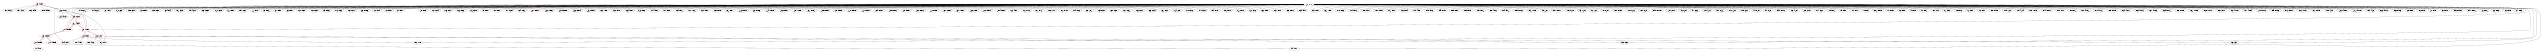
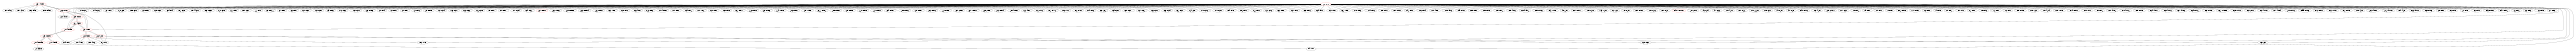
  graph {
    fontname="DejaVu Sans"
    node [fontname="DejaVu Sans"]
    edge [fontname="DejaVu Sans"]
    n1 [color=red label="(462) R2_T1"]
    n2 [label="(316) C903"]
    n3 [label="(318) FB903"]
    n4 [label="(317) D906"]
    n5 [label="(337) J902"]
    n6 [color=red label="(465) U2_T1"]
    n7 [color=red label="(463) Q1_T1"]
    n8 [color=red label="(467) U1_T1"]
    n9 [label="(461) R1_T1"]
    n10 [color=red label="(471) R80_P3"]
    n11 [color=red label="(464) R5_T1"]
    n12 [color=red label="(466) R4_T1"]
    n13 [color=red label="(468) R3_T1"]
    n14 [color=red label="(469) T80_P3"]
    n15 [color=red label="(470) R81_P3"]
    n16 [color=red label="(472) R82_P3"]
    n17 [label="(34) U201"]
    n18 [label="(168) D611"]
    n19 [label="(152) J601"]
    n20 [label="(186) U702"]
    n21 [label="(219) C707"]
    n22 [label="(218) R715"]
    n23 [label="(217) R723"]
    n24 [label="(39) U202"]
-   n25 [label="(21) R203"]
+   n25 [label="(41) R203"]
    n26 [color=red label="(473) GND"]
    n27 [label="(178) D604"]
    n28 [label="(179) D606"]
    n29 [label="(48) U301"]
    n30 [label="(142) J502"]
    n31 [label="(133) C502"]
    n32 [label="(52) C303"]
    n33 [label="(163) D602"]
    n34 [label="(53) R309"]
    n35 [label="(134) C501"]
    n36 [label="(137) R501"]
    n37 [label="(135) FB502"]
    n38 [label="(140) C503"]
    n39 [label="(54) U303"]
    n40 [label="(131) U501"]
    n41 [label="(44) U302"]
    n42 [label="(58) C304"]
    n43 [label="(57) C302"]
    n44 [label="(56) C301"]
    n45 [label="(161) D632"]
    n46 [label="(160) D631"]
    n47 [label="(59) C305"]
    n48 [label="(176) D626"]
    n49 [label="(162) D601"]
    n50 [label="(435) C1315"]
    n51 [label="(62) C309"]
    n52 [label="(61) C310"]
    n53 [label="(60) C307"]
+   n54 [label="(42) C306"]
    n55 [label="(43) C308"]
    n56 [label="(167) D609"]
    n57 [label="(166) D607"]
    n58 [label="(165) D605"]
    n59 [label="(164) D603"]
    n60 [label="(81) C317"]
    n61 [label="(80) C311"]
    n62 [label="(177) D629"]
    n63 [label="(169) D614"]
    n64 [color=red label="(457) C1301"]
    n65 [label="(456) U1305"]
    n66 [label="(458) FB1303"]
    n67 [label="(455) C1319"]
    n68 [label="(454) C1310"]
    n69 [label="(266) U803"]
    n70 [label="(268) D812"]
    n71 [label="(265) R812"]
    n72 [label="(245) C805"]
    n73 [label="(271) R813"]
    n74 [label="(270) C808"]
    n75 [label="(269) C804"]
    n76 [label="(272) U804"]
    n77 [label="(262) D811"]
    n78 [label="(263) C803"]
    n79 [label="(264) C807"]
    n80 [label="(445) C1318"]
    n81 [label="(450) C1305"]
    n82 [label="(449) U1303"]
    n83 [label="(425) C1311"]
    n84 [label="(428) U1302"]
    n85 [label="(434) C1314"]
    n86 [label="(433) C1313"]
    n87 [label="(432) C8312"]
    n88 [label="(442) C1303"]
    n89 [label="(441) C1308"]
    n90 [label="(439) C1307"]
    n91 [label="(438) C1306"]
    n92 [label="(437) C1317"]
    n93 [label="(436) C1316"]
    n94 [label="(440) C1302"]
    n95 [label="(430) J1303"]
    n96 [label="(451) U1301"]
    n97 [label="(453) J1302"]
    n98 [label="(426) C1309"]
    n99 [label="(423) R1303"]
    n100 [label="(246) R810"]
    n101 [label="(214) C706"]
    n102 [label="(204) C704"]
    n103 [label="(185) U701"]
    n104 [label="(224) C708"]
    n105 [label="(209) C705"]
    n106 [label="(151) J604"]
    n107 [label="(159) D630"]
    n108 [label="(158) D627"]
    n109 [label="(157) D624"]
    n110 [label="(156) D621"]
    n111 [label="(155) D619"]
    n112 [label="(154) D617"]
    n113 [label="(149) J602"]
    n114 [label="(171) D615"]
    n115 [label="(170) D618"]
    n116 [label="(189) C701"]
    n117 [label="(234) Q801"]
    n118 [label="(244) C801"]
    n119 [label="(240) J805"]
    n120 [label="(256) D810"]
    n121 [label="(257) C802"]
    n122 [label="(258) C806"]
    n123 [label="(259) R811"]
    n124 [label="(260) U802"]
    n125 [label="(254) U801"]
    n126 [label="(278) Q805"]
    n127 [label="(279) Q806"]
    n128 [label="(280) Q807"]
    n129 [label="(281) Q808"]
    n130 [label="(194) C702"]
    n131 [label="(226) D809"]
    n132 [label="(227) R808"]
    n133 [label="(228) R805"]
    n134 [label="(199) C703"]
    n135 [label="(233) Q802"]
    n136 [label="(232) Q803"]
    n137 [label="(231) Q804"]
    n138 [label="(230) R806"]
    n139 [label="(229) R804"]
    n140 [label="(388) D1105"]
    n141 [label="(394) U1102"]
    n142 [label="(93) J402"]
    n143 [label="(387) D1107"]
    n144 [label="(122) C408"]
    n145 [label="(95) U403"]
    n146 [label="(86) U401"]
    n147 [label="(87) C402"]
    n148 [label="(382) D1102"]
    n149 [label="(120) C406"]
    n150 [label="(121) C407"]
    n151 [color=red label="(392) FB1102"]
    n152 [label="(401) J1102"]
    n153 [label="(96) C409"]
    n154 [label="(97) C405"]
    n155 [label="(110) R410"]
    n156 [label="(100) D404"]
    n157 [label="(101) J403"]
    n158 [label="(103) C410"]
    n159 [label="(90) D402"]
    n160 [label="(91) D403"]
    n161 [label="(390) D1106"]
    n162 [label="(106) R402"]
    n163 [label="(403) J1101"]
    n164 [label="(107) C401"]
    n165 [label="(18) C224"]
    n166 [label="(19) C227"]
    n167 [label="(20) C210"]
    n168 [label="(8) C231"]
    n169 [label="(384) C1103"]
    n170 [label="(17) C223"]
    n171 [label="(15) C218"]
    n172 [label="(9) C203"]
    n173 [label="(12) C214"]
    n174 [label="(23) X202"]
    n175 [label="(24) C207"]
    n176 [label="(13) C205"]
    n177 [label="(14) C217"]
    n178 [label="(16) C221"]
    n179 [label="(383) C1102"]
    n180 [label="(113) U402"]
    n181 [label="(111) R409"]
    n182 [label="(378) U1101"]
    n183 [label="(379) C1101"]
    n184 [label="(31) SW201"]
    n185 [label="(33) C204"]
    n186 [label="(372) R1014"]
    n187 [label="(371) R1004"]
    n188 [label="(373) C1003"]
    n189 [label="(369) R1007"]
    n190 [label="(368) R1006"]
    n191 [label="(357) R1015"]
    n192 [label="(359) C1004"]
    n193 [label="(360) D1001"]
    n194 [label="(364) U1003"]
    n195 [label="(363) U1002"]
    n196 [label="(362) J1001"]
    n197 [label="(367) R1001"]
    n198 [label="(377) R1009"]
    n199 [label="(400) C1106"]
    n200 [label="(399) C1105"]
    n201 [label="(376) C1001"]
    n202 [label="(375) U1001"]
    n203 [label="(374) C1002"]
    n204 [label="(128) R408"]
    n205 [label="(405) TP1102"]
    n206 [label="(404) TP1101"]
    n207 [label="(129) R403"]
    n208 [label="(365) R1002"]
    n209 [label="(358) C1005"]
    n210 [label="(63) C312"]
    n211 [label="(36) D203"]
    n212 [label="(40) C201"]
    n213 [label="(35) D202"]
    n214 [label="(395) BT1101"]
    n215 [label="(397) C1104"]
    n216 [label="(64) C314"]
    n217 [label="(65) C315"]
    n218 [label="(66) C313"]
    n219 [label="(67) C316"]
    n1 -- n2
    n1 -- n3
    n1 -- n4
    n1 -- n5
    n1 -- n6
    n6 -- n1
    n6 -- n7
    n6 -- n8
    n6 -- n9
    n7 -- n6
    n7 -- n10
    n7 -- n11
    n8 -- n6
    n8 -- n11
    n8 -- n12
    n8 -- n13
    n10 -- n7
    n10 -- n11
    n10 -- n14
    n11 -- n7
    n11 -- n8
    n11 -- n10
    n12 -- n8
    n12 -- n17
    n12 -- n18
    n12 -- n19
    n13 -- n8
    n13 -- n17
    n13 -- n20
    n13 -- n21
    n13 -- n22
    n13 -- n23
    n14 -- n10
    n14 -- n15
    n14 -- n16
    n15 -- n14
    n15 -- n24
    n16 -- n14
    n16 -- n25
    n26 -- n6
    n26 -- n7
    n26 -- n8
    n26 -- n17
    n26 -- n18
    n26 -- n19
    n26 -- n20
    n26 -- n21
    n26 -- n24
    n26 -- n27
    n26 -- n28
    n26 -- n29
    n26 -- n30
    n26 -- n31
    n26 -- n32
    n26 -- n33
    n26 -- n34
    n26 -- n35
    n26 -- n36
    n26 -- n37
    n26 -- n38
    n26 -- n39
    n26 -- n40
    n26 -- n41
    n26 -- n42
    n26 -- n43
    n26 -- n44
    n26 -- n45
    n26 -- n46
    n26 -- n47
    n26 -- n48
    n26 -- n49
    n26 -- n50
    n26 -- n51
    n26 -- n52
    n26 -- n53
+   n26 -- n54
    n26 -- n55
    n26 -- n56
    n26 -- n57
    n26 -- n58
    n26 -- n59
    n26 -- n60
    n26 -- n61
    n26 -- n62
    n26 -- n63
    n26 -- n64
    n26 -- n65
    n26 -- n66
    n26 -- n67
    n26 -- n68
    n26 -- n69
    n26 -- n70
    n26 -- n71
    n26 -- n72
    n26 -- n73
    n26 -- n74
    n26 -- n75
    n26 -- n76
    n26 -- n77
    n26 -- n78
    n26 -- n79
    n26 -- n80
    n26 -- n81
    n26 -- n82
    n26 -- n83
    n26 -- n84
    n26 -- n85
    n26 -- n86
    n26 -- n87
    n26 -- n88
    n26 -- n89
    n26 -- n90
    n26 -- n91
    n26 -- n92
    n26 -- n93
    n26 -- n94
    n26 -- n95
    n26 -- n96
    n26 -- n97
    n26 -- n98
    n26 -- n99
    n26 -- n100
    n26 -- n101
    n26 -- n102
    n26 -- n103
    n26 -- n104
    n26 -- n105
    n26 -- n106
    n26 -- n107
    n26 -- n108
    n26 -- n109
    n26 -- n110
    n26 -- n111
    n26 -- n112
    n26 -- n113
    n26 -- n114
    n26 -- n115
    n26 -- n116
    n26 -- n117
    n26 -- n118
    n26 -- n119
    n26 -- n120
    n26 -- n121
    n26 -- n122
    n26 -- n123
    n26 -- n124
    n26 -- n125
    n26 -- n126
    n26 -- n127
    n26 -- n128
    n26 -- n129
    n26 -- n130
    n26 -- n131
    n26 -- n132
    n26 -- n133
    n26 -- n134
    n26 -- n135
    n26 -- n136
    n26 -- n137
    n26 -- n138
    n26 -- n139
    n26 -- n140
    n26 -- n141
    n26 -- n142
    n26 -- n143
    n26 -- n144
    n26 -- n145
    n26 -- n146
    n26 -- n147
    n26 -- n148
    n26 -- n149
    n26 -- n150
    n26 -- n151
    n26 -- n152
    n26 -- n153
    n26 -- n154
    n26 -- n155
    n26 -- n156
    n26 -- n157
    n26 -- n158
    n26 -- n159
    n26 -- n160
    n26 -- n161
    n26 -- n162
    n26 -- n163
    n26 -- n164
    n26 -- n165
    n26 -- n166
    n26 -- n167
    n26 -- n168
    n26 -- n169
    n26 -- n170
    n26 -- n171
    n26 -- n172
    n26 -- n173
    n26 -- n174
    n26 -- n175
    n26 -- n176
    n26 -- n177
    n26 -- n178
    n26 -- n179
    n26 -- n180
    n26 -- n181
    n26 -- n182
    n26 -- n183
    n26 -- n184
    n26 -- n185
    n26 -- n186
    n26 -- n187
    n26 -- n188
    n26 -- n189
    n26 -- n190
    n26 -- n191
    n26 -- n192
    n26 -- n193
    n26 -- n194
    n26 -- n195
    n26 -- n196
    n26 -- n197
    n26 -- n198
    n26 -- n199
    n26 -- n200
    n26 -- n201
    n26 -- n202
    n26 -- n203
    n26 -- n204
    n26 -- n205
    n26 -- n206
    n26 -- n207
    n26 -- n208
    n26 -- n209
    n26 -- n210
    n26 -- n211
    n26 -- n212
    n26 -- n213
    n26 -- n214
    n26 -- n215
    n26 -- n216
    n26 -- n217
    n26 -- n218
    n26 -- n219
  }
